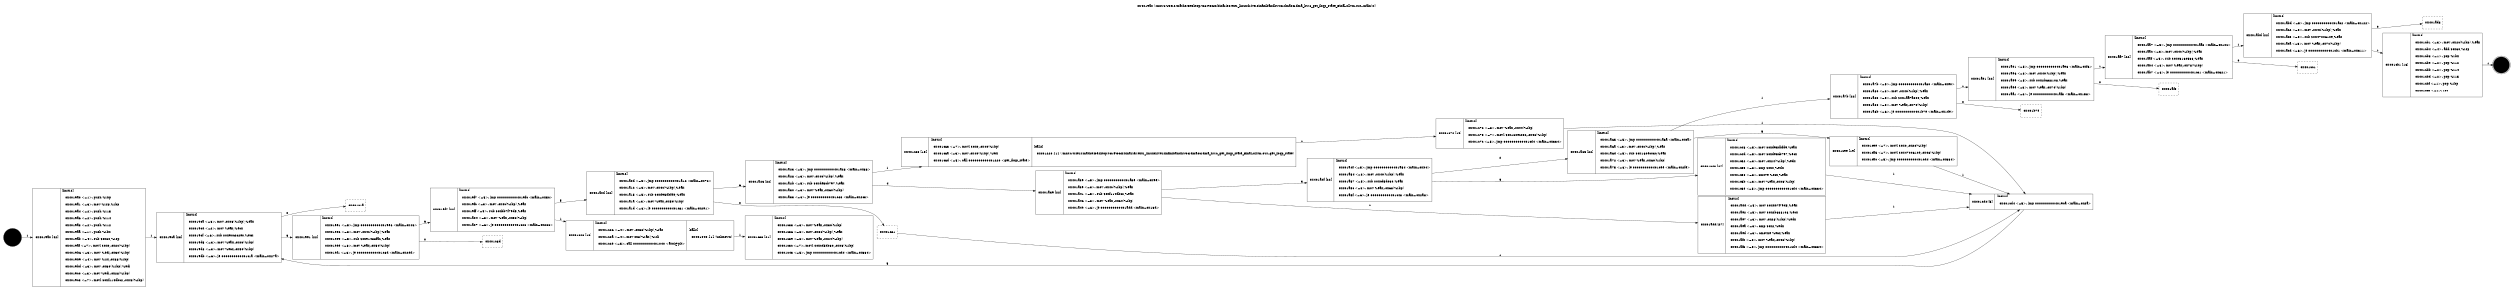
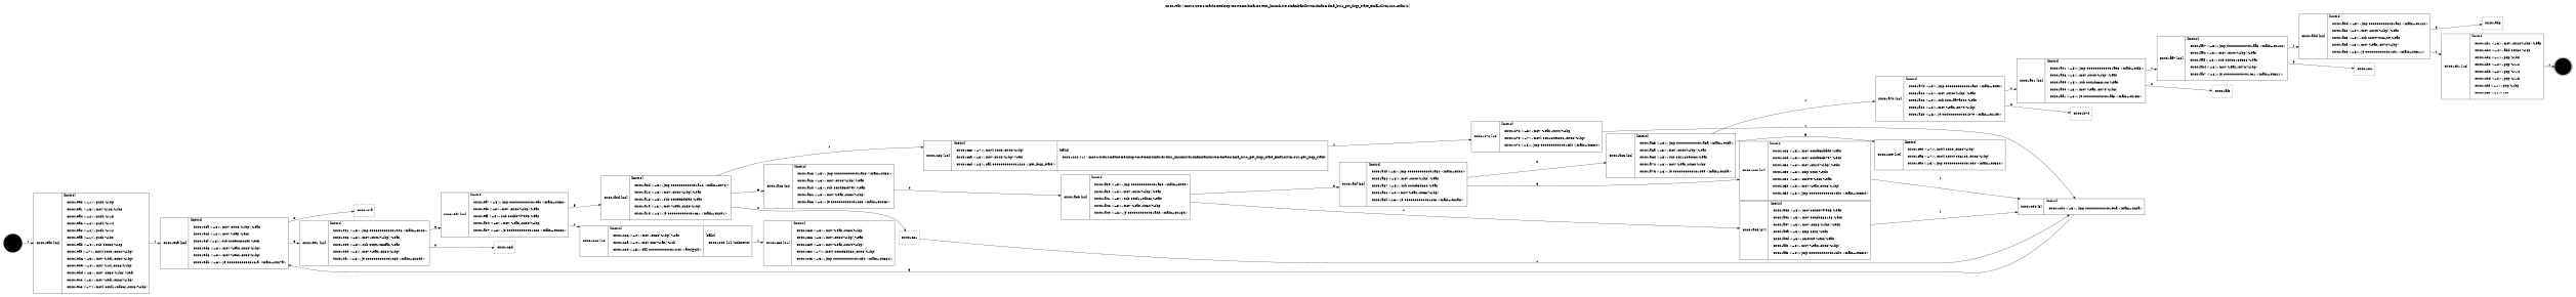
  digraph {
    label="0x4019a0 (/mnt/c/Users/mathe/Desktop/tcc/POCII/binaries/extr_linuxdriversinfinibandhwocrdmaocrdma_hw.c_get_ibqp_state_Final-ollvm.out::main(0))"
    labelloc=t
    rankdir=LR
    node [shape=record]
    Entry [fillcolor=black height=0.3 shape=circle style=filled width=0.3]
    n2 [label="{\n     0x4019a0 [42]\l\n     | [instrs]\l\n     &nbsp;&nbsp;0x4019a0 \<+1\>: push %rbp\l\n     &nbsp;&nbsp;0x4019a1 \<+3\>: mov %rsp,%rbp\l\n     &nbsp;&nbsp;0x4019a4 \<+2\>: push %r15\l\n     &nbsp;&nbsp;0x4019a6 \<+2\>: push %r14\l\n     &nbsp;&nbsp;0x4019a8 \<+2\>: push %r12\l\n     &nbsp;&nbsp;0x4019aa \<+1\>: push %rbx\l\n     &nbsp;&nbsp;0x4019ab \<+4\>: sub $0x60,%rsp\l\n     &nbsp;&nbsp;0x4019af \<+7\>: movl $0x0,-0x2c(%rbp)\l\n     &nbsp;&nbsp;0x4019b6 \<+3\>: mov %edi,-0x30(%rbp)\l\n     &nbsp;&nbsp;0x4019b9 \<+4\>: mov %rsi,-0x38(%rbp)\l\n     &nbsp;&nbsp;0x4019bd \<+3\>: mov -0x30(%rbp),%edi\l\n     &nbsp;&nbsp;0x4019c0 \<+3\>: mov %edi,-0x28(%rbp)\l\n     &nbsp;&nbsp;0x4019c3 \<+7\>: movl $0xf114dbc2,-0x48(%rbp)\l\n  }"]
    n3 [label="{\n     0x4019ca [23]\l\n     | [instrs]\l\n     &nbsp;&nbsp;0x4019ca \<+3\>: mov -0x48(%rbp),%eax\l\n     &nbsp;&nbsp;0x4019cd \<+2\>: mov %eax,%ecx\l\n     &nbsp;&nbsp;0x4019cf \<+6\>: sub $0x90c2c2e0,%ecx\l\n     &nbsp;&nbsp;0x4019d5 \<+3\>: mov %eax,-0x4c(%rbp)\l\n     &nbsp;&nbsp;0x4019d8 \<+3\>: mov %ecx,-0x50(%rbp)\l\n     &nbsp;&nbsp;0x4019db \<+6\>: je 0000000000401c1a \<main+0x27a\>\l\n  }"]
    n4 [label="{\n     0x401c1a\l\n  }" style=dashed]
    n5 [label="{\n     0x4019e1 [22]\l\n     | [instrs]\l\n     &nbsp;&nbsp;0x4019e1 \<+5\>: jmp 00000000004019e6 \<main+0x46\>\l\n     &nbsp;&nbsp;0x4019e6 \<+3\>: mov -0x4c(%rbp),%eax\l\n     &nbsp;&nbsp;0x4019e9 \<+5\>: sub $0x91488fac,%eax\l\n     &nbsp;&nbsp;0x4019ee \<+3\>: mov %eax,-0x54(%rbp)\l\n     &nbsp;&nbsp;0x4019f1 \<+6\>: je 0000000000401c8d \<main+0x2ed\>\l\n  }"]
    n6 [label="{\n     0x401c8d\l\n  }" style=dashed]
    n7 [label="{\n     0x4019f7 [22]\l\n     | [instrs]\l\n     &nbsp;&nbsp;0x4019f7 \<+5\>: jmp 00000000004019fc \<main+0x5c\>\l\n     &nbsp;&nbsp;0x4019fc \<+3\>: mov -0x4c(%rbp),%eax\l\n     &nbsp;&nbsp;0x4019ff \<+5\>: sub $0xbb7f79d5,%eax\l\n     &nbsp;&nbsp;0x401a04 \<+3\>: mov %eax,-0x58(%rbp)\l\n     &nbsp;&nbsp;0x401a07 \<+6\>: je 0000000000401c26 \<main+0x286\>\l\n  }"]
    n8 [label="{\n     0x401c26 [13]\l\n     | [instrs]\l\n     &nbsp;&nbsp;0x401c26 \<+4\>: mov -0x38(%rbp),%rax\l\n     &nbsp;&nbsp;0x401c2a \<+4\>: mov 0x8(%rax),%rdi\l\n     &nbsp;&nbsp;0x401c2e \<+5\>: call 0000000000401040 \<atoi@plt\>\l\n     | [calls]\l\n     &nbsp;&nbsp;0x401040 \{1\} (unknown)\l\n  }"]
    n9 [label="{\n     0x401a0d [22]\l\n     | [instrs]\l\n     &nbsp;&nbsp;0x401a0d \<+5\>: jmp 0000000000401a12 \<main+0x72\>\l\n     &nbsp;&nbsp;0x401a12 \<+3\>: mov -0x4c(%rbp),%eax\l\n     &nbsp;&nbsp;0x401a15 \<+5\>: sub $0xd95dbfd9,%eax\l\n     &nbsp;&nbsp;0x401a1a \<+3\>: mov %eax,-0x5c(%rbp)\l\n     &nbsp;&nbsp;0x401a1d \<+6\>: je 0000000000401c81 \<main+0x2e1\>\l\n  }"]
    Exit [fillcolor=black height=0.3 peripheries=2 shape=circle style=filled width=0.3]
    n11 [label="{\n     0x401c33 [21]\l\n     | [instrs]\l\n     &nbsp;&nbsp;0x401c33 \<+3\>: mov %eax,-0x3c(%rbp)\l\n     &nbsp;&nbsp;0x401c36 \<+3\>: mov -0x3c(%rbp),%eax\l\n     &nbsp;&nbsp;0x401c39 \<+3\>: mov %eax,-0x24(%rbp)\l\n     &nbsp;&nbsp;0x401c3c \<+7\>: movl $0xcd5d030,-0x48(%rbp)\l\n     &nbsp;&nbsp;0x401c43 \<+5\>: jmp 0000000000401cd4 \<main+0x334\>\l\n  }"]
    n12 [label="{\n     0x401c81\l\n  }" style=dashed]
    n13 [label="{\n     0x401a23 [22]\l\n     | [instrs]\l\n     &nbsp;&nbsp;0x401a23 \<+5\>: jmp 0000000000401a28 \<main+0x88\>\l\n     &nbsp;&nbsp;0x401a28 \<+3\>: mov -0x4c(%rbp),%eax\l\n     &nbsp;&nbsp;0x401a2b \<+5\>: sub $0xde5cb797,%eax\l\n     &nbsp;&nbsp;0x401a30 \<+3\>: mov %eax,-0x60(%rbp)\l\n     &nbsp;&nbsp;0x401a33 \<+6\>: je 0000000000401c63 \<main+0x2c3\>\l\n  }"]
    n14 [label="{\n     0x401ad3\l\n  }" style=dashed]
    n15 [label="{\n     0x401cd4 [5]\l\n     | [instrs]\l\n     &nbsp;&nbsp;0x401cd4 \<+5\>: jmp 00000000004019ca \<main+0x2a\>\l\n  }"]
    n16 [label="{\n     0x401c63 [15]\l\n     | [instrs]\l\n     &nbsp;&nbsp;0x401c63 \<+7\>: movl $0x0,-0x40(%rbp)\l\n     &nbsp;&nbsp;0x401c6a \<+3\>: mov -0x40(%rbp),%edi\l\n     &nbsp;&nbsp;0x401c6d \<+5\>: call 0000000000401220 \<get_ibqp_state\>\l\n     | [calls]\l\n     &nbsp;&nbsp;0x401220 \{1\} (/mnt/c/Users/mathe/Desktop/tcc/POCII/binaries/extr_linuxdriversinfinibandhwocrdmaocrdma_hw.c_get_ibqp_state_Final-ollvm.out::get_ibqp_state)\l\n  }"]
    n17 [label="{\n     0x401a39 [22]\l\n     | [instrs]\l\n     &nbsp;&nbsp;0x401a39 \<+5\>: jmp 0000000000401a3e \<main+0x9e\>\l\n     &nbsp;&nbsp;0x401a3e \<+3\>: mov -0x4c(%rbp),%eax\l\n     &nbsp;&nbsp;0x401a41 \<+5\>: sub $0xf114dbc2,%eax\l\n     &nbsp;&nbsp;0x401a46 \<+3\>: mov %eax,-0x64(%rbp)\l\n     &nbsp;&nbsp;0x401a49 \<+6\>: je 0000000000401add \<main+0x13d\>\l\n  }"]
    n18 [label="{\n     0x401cb1 [16]\l\n     | [instrs]\l\n     &nbsp;&nbsp;0x401cb1 \<+3\>: mov -0x2c(%rbp),%eax\l\n     &nbsp;&nbsp;0x401cb4 \<+4\>: add $0x60,%rsp\l\n     &nbsp;&nbsp;0x401cb8 \<+1\>: pop %rbx\l\n     &nbsp;&nbsp;0x401cb9 \<+2\>: pop %r12\l\n     &nbsp;&nbsp;0x401cbb \<+2\>: pop %r14\l\n     &nbsp;&nbsp;0x401cbd \<+2\>: pop %r15\l\n     &nbsp;&nbsp;0x401cbf \<+1\>: pop %rbp\l\n     &nbsp;&nbsp;0x401cc0 \<+1\>: ret\l\n  }"]
    n19 [label="{\n     0x401c72 [15]\l\n     | [instrs]\l\n     &nbsp;&nbsp;0x401c72 \<+3\>: mov %eax,-0x44(%rbp)\l\n     &nbsp;&nbsp;0x401c75 \<+7\>: movl $0x160ec03c,-0x48(%rbp)\l\n     &nbsp;&nbsp;0x401c7c \<+5\>: jmp 0000000000401cd4 \<main+0x334\>\l\n  }"]
    n20 [label="{\n     0x401add [27]\l\n     | [instrs]\l\n     &nbsp;&nbsp;0x401add \<+5\>: mov $0xbb7f79d5,%eax\l\n     &nbsp;&nbsp;0x401ae2 \<+5\>: mov $0x2b638108,%ecx\l\n     &nbsp;&nbsp;0x401ae7 \<+3\>: mov -0x28(%rbp),%edx\l\n     &nbsp;&nbsp;0x401aea \<+3\>: cmp $0x2,%edx\l\n     &nbsp;&nbsp;0x401aed \<+3\>: cmovne %ecx,%eax\l\n     &nbsp;&nbsp;0x401af0 \<+3\>: mov %eax,-0x48(%rbp)\l\n     &nbsp;&nbsp;0x401af3 \<+5\>: jmp 0000000000401cd4 \<main+0x334\>\l\n  }"]
    n21 [label="{\n     0x401a4f [22]\l\n     | [instrs]\l\n     &nbsp;&nbsp;0x401a4f \<+5\>: jmp 0000000000401a54 \<main+0xb4\>\l\n     &nbsp;&nbsp;0x401a54 \<+3\>: mov -0x4c(%rbp),%eax\l\n     &nbsp;&nbsp;0x401a57 \<+5\>: sub $0xcd5d030,%eax\l\n     &nbsp;&nbsp;0x401a5c \<+3\>: mov %eax,-0x68(%rbp)\l\n     &nbsp;&nbsp;0x401a5f \<+6\>: je 0000000000401c48 \<main+0x2a8\>\l\n  }"]
    n22 [label="{\n     0x401abd [22]\l\n     | [instrs]\l\n     &nbsp;&nbsp;0x401abd \<+5\>: jmp 0000000000401ac2 \<main+0x122\>\l\n     &nbsp;&nbsp;0x401ac2 \<+3\>: mov -0x4c(%rbp),%eax\l\n     &nbsp;&nbsp;0x401ac5 \<+5\>: sub $0x4700610e,%eax\l\n     &nbsp;&nbsp;0x401aca \<+3\>: mov %eax,-0x7c(%rbp)\l\n     &nbsp;&nbsp;0x401acd \<+6\>: je 0000000000401cb1 \<main+0x311\>\l\n  }"]
    n23 [label="{\n     0x401c48 [27]\l\n     | [instrs]\l\n     &nbsp;&nbsp;0x401c48 \<+5\>: mov $0xd95dbfd9,%eax\l\n     &nbsp;&nbsp;0x401c4d \<+5\>: mov $0xde5cb797,%ecx\l\n     &nbsp;&nbsp;0x401c52 \<+3\>: mov -0x24(%rbp),%edx\l\n     &nbsp;&nbsp;0x401c55 \<+3\>: cmp $0x0,%edx\l\n     &nbsp;&nbsp;0x401c58 \<+3\>: cmove %ecx,%eax\l\n     &nbsp;&nbsp;0x401c5b \<+3\>: mov %eax,-0x48(%rbp)\l\n     &nbsp;&nbsp;0x401c5e \<+5\>: jmp 0000000000401cd4 \<main+0x334\>\l\n  }"]
    n24 [label="{\n     0x401a65 [22]\l\n     | [instrs]\l\n     &nbsp;&nbsp;0x401a65 \<+5\>: jmp 0000000000401a6a \<main+0xca\>\l\n     &nbsp;&nbsp;0x401a6a \<+3\>: mov -0x4c(%rbp),%eax\l\n     &nbsp;&nbsp;0x401a6d \<+5\>: sub $0x160ec03c,%eax\l\n     &nbsp;&nbsp;0x401a72 \<+3\>: mov %eax,-0x6c(%rbp)\l\n     &nbsp;&nbsp;0x401a75 \<+6\>: je 0000000000401c9e \<main+0x2fe\>\l\n  }"]
    n25 [label="{\n     0x401cc1\l\n  }" style=dashed]
    n26 [label="{\n     0x401c9e [19]\l\n     | [instrs]\l\n     &nbsp;&nbsp;0x401c9e \<+7\>: movl $0x0,-0x2c(%rbp)\l\n     &nbsp;&nbsp;0x401ca5 \<+7\>: movl $0x4700610e,-0x48(%rbp)\l\n     &nbsp;&nbsp;0x401cac \<+5\>: jmp 0000000000401cd4 \<main+0x334\>\l\n  }"]
    n27 [label="{\n     0x401a7b [22]\l\n     | [instrs]\l\n     &nbsp;&nbsp;0x401a7b \<+5\>: jmp 0000000000401a80 \<main+0xe0\>\l\n     &nbsp;&nbsp;0x401a80 \<+3\>: mov -0x4c(%rbp),%eax\l\n     &nbsp;&nbsp;0x401a83 \<+5\>: sub $0x1aa7a300,%eax\l\n     &nbsp;&nbsp;0x401a88 \<+3\>: mov %eax,-0x70(%rbp)\l\n     &nbsp;&nbsp;0x401a8b \<+6\>: je 0000000000401b7e \<main+0x1de\>\l\n  }"]
    n28 [label="{\n     0x401aa7 [22]\l\n     | [instrs]\l\n     &nbsp;&nbsp;0x401aa7 \<+5\>: jmp 0000000000401aac \<main+0x10c\>\l\n     &nbsp;&nbsp;0x401aac \<+3\>: mov -0x4c(%rbp),%eax\l\n     &nbsp;&nbsp;0x401aaf \<+5\>: sub $0x43160538,%eax\l\n     &nbsp;&nbsp;0x401ab4 \<+3\>: mov %eax,-0x78(%rbp)\l\n     &nbsp;&nbsp;0x401ab7 \<+6\>: je 0000000000401cc1 \<main+0x321\>\l\n  }"]
    n29 [label="{\n     0x401a91 [22]\l\n     | [instrs]\l\n     &nbsp;&nbsp;0x401a91 \<+5\>: jmp 0000000000401a96 \<main+0xf6\>\l\n     &nbsp;&nbsp;0x401a96 \<+3\>: mov -0x4c(%rbp),%eax\l\n     &nbsp;&nbsp;0x401a99 \<+5\>: sub $0x2b638108,%eax\l\n     &nbsp;&nbsp;0x401a9e \<+3\>: mov %eax,-0x74(%rbp)\l\n     &nbsp;&nbsp;0x401aa1 \<+6\>: je 0000000000401af8 \<main+0x158\>\l\n  }"]
    n30 [label="{\n     0x401b7e\l\n  }" style=dashed]
    n31 [label="{\n     0x401af8\l\n  }" style=dashed]
    Entry -> n2 [label=" 1"]
    n2 -> n3 [label=" 1"]
    n3 -> n4 [label=" 0"]
    n3 -> n5 [label=" 6"]
    n5 -> n6 [label=" 0"]
    n5 -> n7 [label=" 6"]
    n7 -> n8 [label=" 1"]
    n7 -> n9 [label=" 5"]
    n8 -> n11 [label=" 1"]
    n9 -> n12 [label=" 0"]
    n9 -> n13 [label=" 6"]
    n12 -> n15 [label=" 1"]
-   n13 -> n16 [label=" 1"]
+   n9 -> n16 [label=" 1"]
    n13 -> n17 [label=" 4"]
    n15 -> n3 [label=" 5"]
    n16 -> n19 [label=" 1"]
    n17 -> n20 [label=" 1"]
    n17 -> n21 [label=" 3"]
    n18 -> Exit [label=" 1"]
    n19 -> n15 [label=" 1"]
    n20 -> n15 [label=" 1"]
    n21 -> n23 [label=" 6"]
    n21 -> n24 [label=" 2"]
    n22 -> n14 [label=" 0"]
    n22 -> n18 [label=" 1"]
    n23 -> n15 [label=" 1"]
    n24 -> n26 [label=" 5"]
    n24 -> n27 [label=" 1"]
-   n26 -> n15 [label=" 1"]
    n27 -> n29 [label=" 1"]
    n27 -> n30 [label=" 0"]
    n28 -> n22 [label=" 1"]
    n28 -> n25 [label=" 0"]
    n29 -> n28 [label=" 1"]
    n29 -> n31 [label=" 0"]
  }
